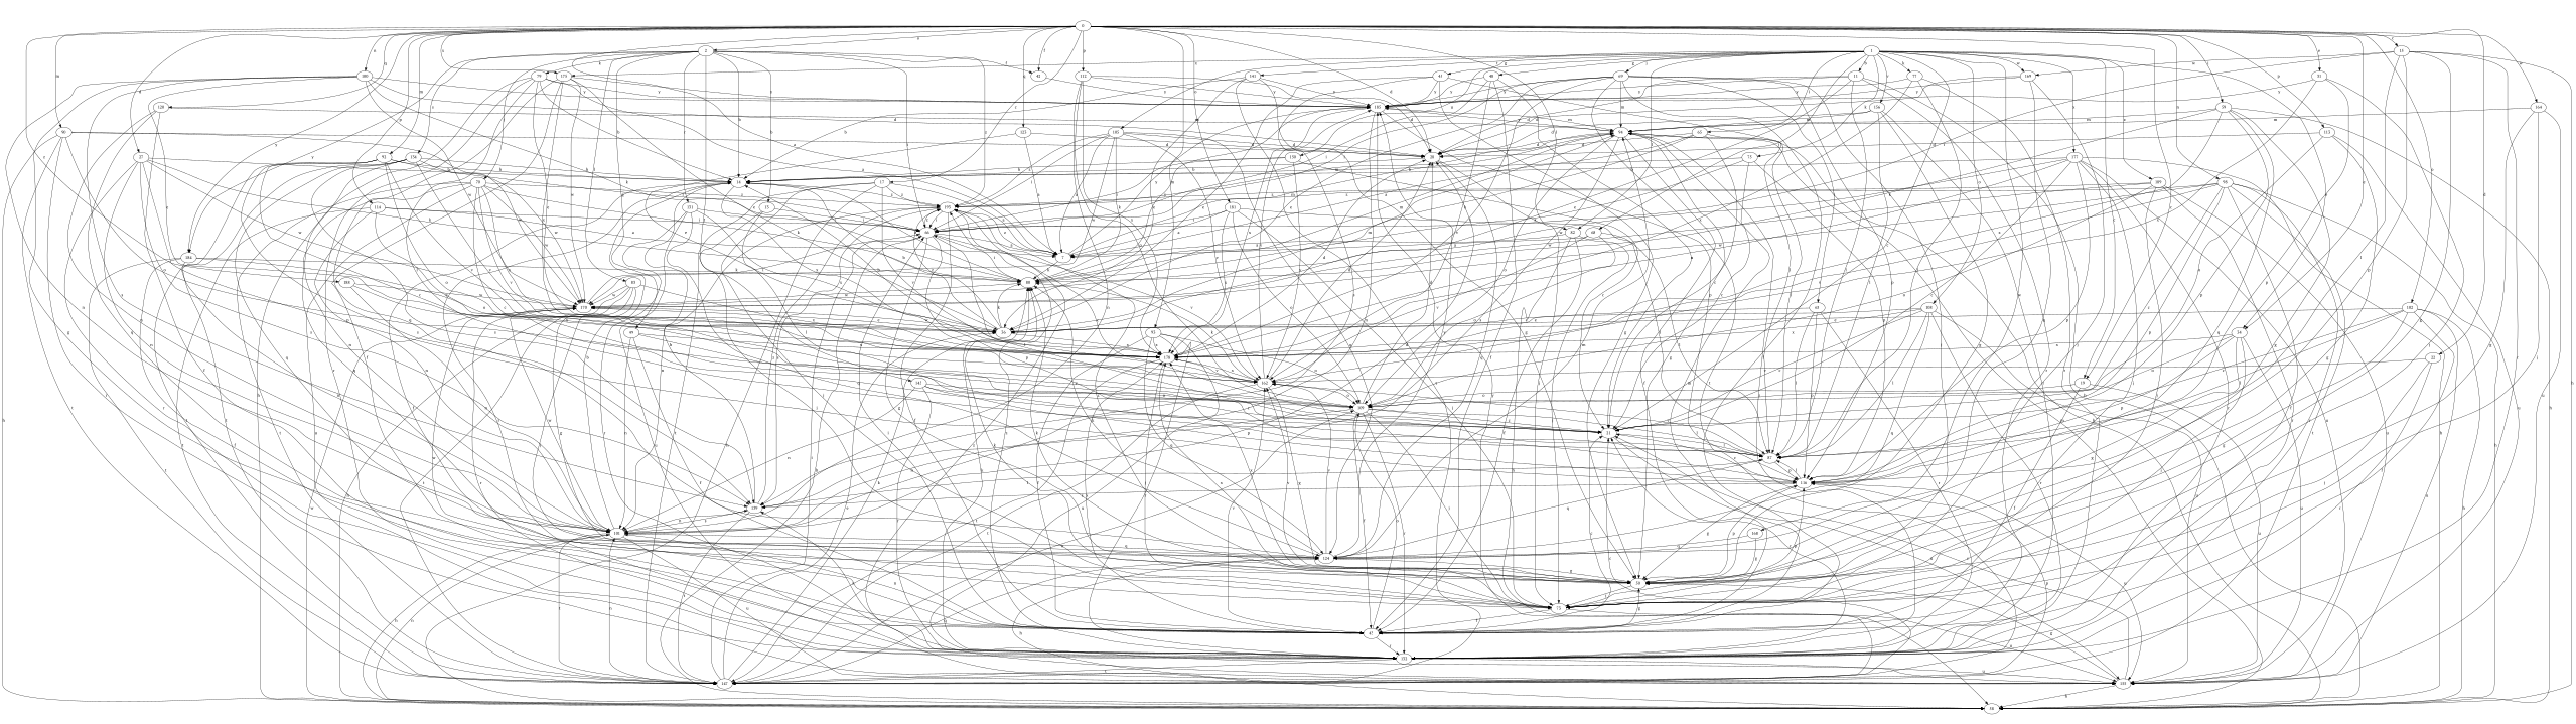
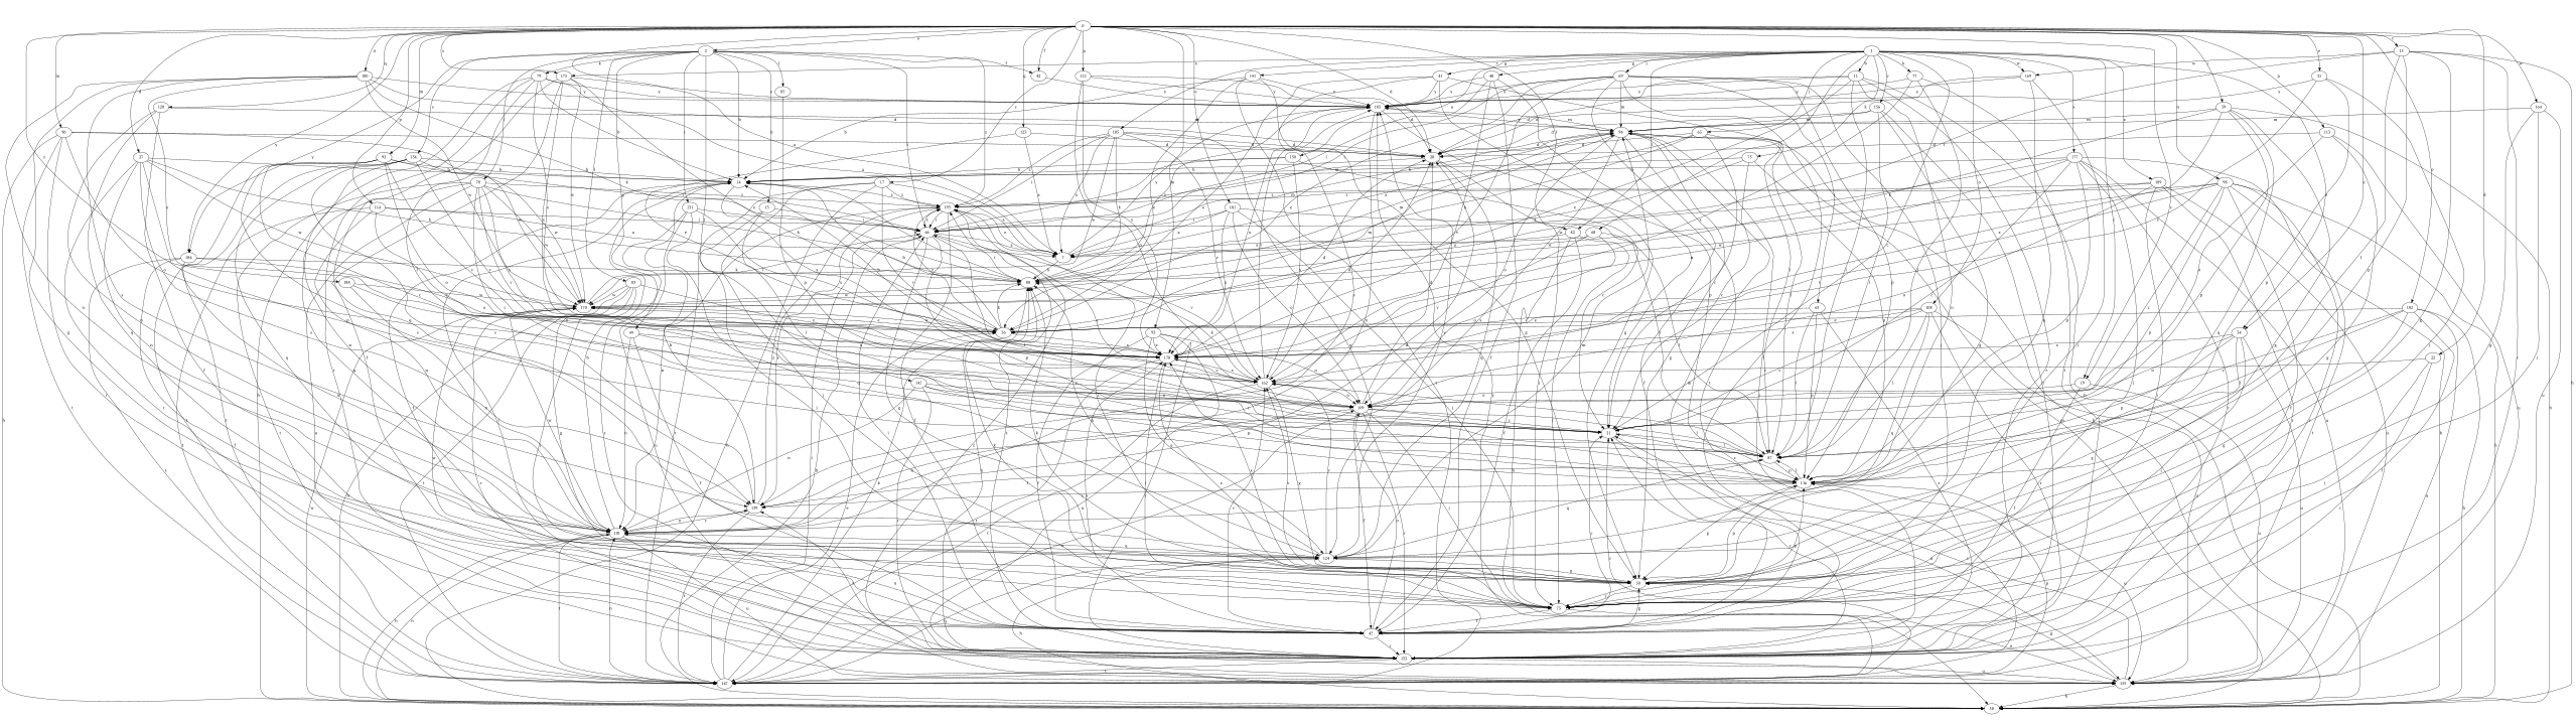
  strict digraph {
    fontname="PT Serif"
    node [fontname="PT Serif"]
    edge [fontname="PT Serif"]
    0
    2
    7
    15
    17
    19
    22
    27
    28
    31
    34
    42
    59
    82
    90
    92
    93
    98
    100
    102
    112
    113
    114
    120
    123
    164
    175
    181
    184
    188
    13
    14
    49
    66
    70
    79
    83
+   85
    131
    134
    145
    193
    80
    94
    185
    169
    58
    87
    132
    50
    116
    73
    147
    162
    43
    109
    155
    101
    139
    170
    124
    178
    21
    36
    1
    11
    45
    48
    65
    68
    69
    75
    77
    105
    108
    141
    150
    156
-   168
    177
    189
    63
    0 -> 2 [label=a]
    0 -> 7 [label=a]
    0 -> 15 [label=c]
    0 -> 17 [label=c]
    0 -> 19 [label=c]
    0 -> 22 [label=d]
    0 -> 27 [label=d]
    0 -> 28 [label=d]
    0 -> 31 [label=e]
    0 -> 34 [label=e]
    0 -> 42 [label=f]
    0 -> 59 [label=i]
    0 -> 82 [label=l]
    0 -> 90 [label=m]
    0 -> 92 [label=m]
    0 -> 93 [label=m]
    0 -> 98 [label=n]
    0 -> 100 [label=n]
    0 -> 102 [label=o]
    0 -> 112 [label=p]
    0 -> 113 [label=p]
    0 -> 114 [label=p]
    0 -> 120 [label=q]
    0 -> 123 [label=q]
    0 -> 164 [label=w]
    0 -> 175 [label=x]
    0 -> 181 [label=y]
    0 -> 184 [label=y]
    0 -> 188 [label=z]
    2 -> 42 [label=f]
    2 -> 184 [label=y]
    2 -> 13 [label=b]
    2 -> 14 [label=b]
    2 -> 49 [label=g]
    2 -> 66 [label=i]
    2 -> 70 [label=j]
    2 -> 79 [label=k]
    2 -> 83 [label=l]
+   2 -> 85 [label=l]
    2 -> 131 [label=r]
    2 -> 134 [label=s]
    2 -> 145 [label=t]
    2 -> 193 [label=z]
    7 -> 193 [label=z]
    7 -> 80 [label=k]
    7 -> 94 [label=m]
    7 -> 185 [label=y]
    15 -> 66 [label=i]
    15 -> 169 [label=w]
    15 -> 58 [label=h]
    15 -> 87 [label=l]
    15 -> 132 [label=r]
    15 -> 50 [label=g]
    15 -> 116 [label=p]
    17 -> 7 [label=a]
    17 -> 193 [label=z]
    17 -> 58 [label=h]
    17 -> 73 [label=j]
    17 -> 147 [label=t]
    17 -> 162 [label=v]
    19 -> 43 [label=f]
    19 -> 109 [label=o]
    19 -> 155 [label=u]
    22 -> 132 [label=r]
    22 -> 73 [label=j]
    22 -> 162 [label=v]
    27 -> 14 [label=b]
    27 -> 80 [label=k]
    27 -> 132 [label=r]
    27 -> 116 [label=p]
    27 -> 101 [label=n]
    27 -> 139 [label=s]
    27 -> 170 [label=w]
    28 -> 14 [label=b]
    28 -> 73 [label=j]
    28 -> 124 [label=q]
    31 -> 185 [label=y]
    31 -> 116 [label=p]
    31 -> 73 [label=j]
    31 -> 178 [label=x]
    34 -> 50 [label=g]
    34 -> 116 [label=p]
    34 -> 73 [label=j]
    34 -> 109 [label=o]
    34 -> 155 [label=u]
    34 -> 178 [label=x]
    42 -> 185 [label=y]
    59 -> 80 [label=k]
    59 -> 94 [label=m]
    59 -> 58 [label=h]
    59 -> 50 [label=g]
    59 -> 116 [label=p]
    59 -> 124 [label=q]
    59 -> 178 [label=x]
    82 -> 7 [label=a]
    82 -> 58 [label=h]
    82 -> 73 [label=j]
    82 -> 43 [label=f]
    90 -> 28 [label=d]
    90 -> 58 [label=h]
    90 -> 132 [label=r]
    90 -> 147 [label=t]
    90 -> 109 [label=o]
    90 -> 170 [label=w]
    92 -> 14 [label=b]
    92 -> 66 [label=i]
    92 -> 147 [label=t]
    92 -> 162 [label=v]
    92 -> 109 [label=o]
    92 -> 139 [label=s]
    92 -> 21 [label=c]
    93 -> 132 [label=r]
    93 -> 43 [label=f]
    93 -> 109 [label=o]
    93 -> 155 [label=u]
    93 -> 124 [label=q]
    93 -> 178 [label=x]
    98 -> 193 [label=z]
    98 -> 58 [label=h]
    98 -> 132 [label=r]
    98 -> 116 [label=p]
    98 -> 147 [label=t]
    98 -> 162 [label=v]
    98 -> 43 [label=f]
    98 -> 170 [label=w]
    98 -> 21 [label=c]
    100 -> 28 [label=d]
    100 -> 80 [label=k]
    100 -> 185 [label=y]
    100 -> 50 [label=g]
    100 -> 101 [label=n]
    100 -> 139 [label=s]
    100 -> 170 [label=w]
    100 -> 36 [label=e]
    102 -> 58 [label=h]
    102 -> 87 [label=l]
    102 -> 50 [label=g]
    102 -> 43 [label=f]
    102 -> 155 [label=u]
    102 -> 21 [label=c]
    102 -> 36 [label=e]
    112 -> 28 [label=d]
    112 -> 185 [label=y]
    112 -> 109 [label=o]
    112 -> 178 [label=x]
    113 -> 28 [label=d]
    113 -> 50 [label=g]
    113 -> 109 [label=o]
    113 -> 155 [label=u]
    114 -> 7 [label=a]
    114 -> 66 [label=i]
    114 -> 147 [label=t]
    114 -> 109 [label=o]
    114 -> 101 [label=n]
    120 -> 94 [label=m]
    120 -> 43 [label=f]
    120 -> 101 [label=n]
    120 -> 124 [label=q]
    123 -> 7 [label=a]
    123 -> 28 [label=d]
    123 -> 36 [label=e]
    164 -> 94 [label=m]
    164 -> 50 [label=g]
    164 -> 73 [label=j]
    164 -> 155 [label=u]
    175 -> 185 [label=y]
    175 -> 43 [label=f]
    175 -> 170 [label=w]
    175 -> 124 [label=q]
    175 -> 178 [label=x]
    175 -> 36 [label=e]
    181 -> 7 [label=a]
    181 -> 66 [label=i]
    181 -> 87 [label=l]
    181 -> 73 [label=j]
    181 -> 109 [label=o]
    181 -> 178 [label=x]
    184 -> 80 [label=k]
    184 -> 147 [label=t]
    184 -> 43 [label=f]
    184 -> 101 [label=n]
    184 -> 36 [label=e]
    188 -> 101 [label=n]
    188 -> 170 [label=w]
    188 -> 178 [label=x]
    13 -> 66 [label=i]
    13 -> 87 [label=l]
    13 -> 73 [label=j]
    14 -> 193 [label=z]
    14 -> 132 [label=r]
    14 -> 43 [label=f]
    14 -> 178 [label=x]
    49 -> 43 [label=f]
    49 -> 101 [label=n]
    49 -> 178 [label=x]
    49 -> 21 [label=c]
    66 -> 7 [label=a]
    66 -> 193 [label=z]
    66 -> 58 [label=h]
    66 -> 87 [label=l]
    66 -> 50 [label=g]
    66 -> 116 [label=p]
    66 -> 162 [label=v]
    70 -> 193 [label=z]
    70 -> 80 [label=k]
    70 -> 147 [label=t]
    70 -> 162 [label=v]
    70 -> 155 [label=u]
    70 -> 170 [label=w]
    70 -> 124 [label=q]
    70 -> 178 [label=x]
    70 -> 21 [label=c]
    79 -> 7 [label=a]
    79 -> 14 [label=b]
    79 -> 185 [label=y]
    79 -> 58 [label=h]
    79 -> 87 [label=l]
    79 -> 132 [label=r]
    79 -> 36 [label=e]
    83 -> 58 [label=h]
    83 -> 50 [label=g]
    83 -> 73 [label=j]
    83 -> 147 [label=t]
    83 -> 170 [label=w]
    83 -> 178 [label=x]
+   85 -> 116 [label=p]
    131 -> 66 [label=i]
    131 -> 132 [label=r]
    131 -> 155 [label=u]
    131 -> 124 [label=q]
    131 -> 178 [label=x]
    134 -> 14 [label=b]
    134 -> 147 [label=t]
    134 -> 162 [label=v]
    134 -> 101 [label=n]
    134 -> 139 [label=s]
    134 -> 170 [label=w]
    134 -> 124 [label=q]
    145 -> 132 [label=r]
    145 -> 116 [label=p]
    145 -> 109 [label=o]
    145 -> 101 [label=n]
    145 -> 21 [label=c]
    193 -> 66 [label=i]
    193 -> 94 [label=m]
    193 -> 43 [label=f]
    193 -> 101 [label=n]
    193 -> 139 [label=s]
    193 -> 21 [label=c]
    80 -> 14 [label=b]
    80 -> 66 [label=i]
    80 -> 94 [label=m]
    80 -> 185 [label=y]
    80 -> 170 [label=w]
    94 -> 28 [label=d]
    94 -> 185 [label=y]
    94 -> 58 [label=h]
    94 -> 132 [label=r]
    94 -> 50 [label=g]
    94 -> 43 [label=f]
    94 -> 109 [label=o]
    94 -> 139 [label=s]
    185 -> 94 [label=m]
    185 -> 116 [label=p]
    185 -> 101 [label=n]
    185 -> 178 [label=x]
    169 -> 28 [label=d]
    169 -> 185 [label=y]
    169 -> 73 [label=j]
    169 -> 124 [label=q]
    58 -> 94 [label=m]
    58 -> 101 [label=n]
    58 -> 170 [label=w]
    87 -> 116 [label=p]
    87 -> 162 [label=v]
    87 -> 124 [label=q]
    132 -> 193 [label=z]
    132 -> 80 [label=k]
    132 -> 147 [label=t]
    132 -> 155 [label=u]
    132 -> 139 [label=s]
    132 -> 21 [label=c]
    50 -> 193 [label=z]
    50 -> 80 [label=k]
    50 -> 116 [label=p]
    50 -> 73 [label=j]
    50 -> 162 [label=v]
    50 -> 178 [label=x]
    116 -> 87 [label=l]
    116 -> 50 [label=g]
    116 -> 155 [label=u]
    116 -> 139 [label=s]
    116 -> 21 [label=c]
    73 -> 80 [label=k]
    73 -> 116 [label=p]
    73 -> 43 [label=f]
    73 -> 155 [label=u]
    73 -> 170 [label=w]
    73 -> 178 [label=x]
    147 -> 66 [label=i]
    147 -> 80 [label=k]
    147 -> 185 [label=y]
    147 -> 116 [label=p]
    147 -> 109 [label=o]
    147 -> 101 [label=n]
    147 -> 124 [label=q]
    147 -> 21 [label=c]
    147 -> 36 [label=e]
    162 -> 28 [label=d]
    162 -> 80 [label=k]
    162 -> 185 [label=y]
    162 -> 50 [label=g]
    162 -> 147 [label=t]
    162 -> 109 [label=o]
    162 -> 178 [label=x]
    43 -> 66 [label=i]
    43 -> 94 [label=m]
    43 -> 132 [label=r]
    43 -> 50 [label=g]
    43 -> 162 [label=v]
    43 -> 109 [label=o]
    43 -> 101 [label=n]
    43 -> 178 [label=x]
    43 -> 21 [label=c]
    109 -> 28 [label=d]
    109 -> 87 [label=l]
    109 -> 132 [label=r]
    109 -> 73 [label=j]
    109 -> 43 [label=f]
    109 -> 101 [label=n]
    109 -> 21 [label=c]
    155 -> 193 [label=z]
    155 -> 58 [label=h]
    155 -> 50 [label=g]
    155 -> 21 [label=c]
    101 -> 28 [label=d]
    101 -> 14 [label=b]
    101 -> 58 [label=h]
    101 -> 147 [label=t]
    101 -> 155 [label=u]
    101 -> 139 [label=s]
    101 -> 170 [label=w]
    101 -> 124 [label=q]
    139 -> 14 [label=b]
    139 -> 193 [label=z]
    139 -> 87 [label=l]
    139 -> 147 [label=t]
    139 -> 101 [label=n]
    170 -> 66 [label=i]
    170 -> 132 [label=r]
    170 -> 36 [label=e]
    124 -> 80 [label=k]
    124 -> 94 [label=m]
    124 -> 185 [label=y]
    124 -> 58 [label=h]
    124 -> 50 [label=g]
    124 -> 162 [label=v]
    178 -> 28 [label=d]
    178 -> 14 [label=b]
    178 -> 73 [label=j]
    178 -> 147 [label=t]
    178 -> 162 [label=v]
    21 -> 87 [label=l]
    21 -> 155 [label=u]
    36 -> 14 [label=b]
    36 -> 193 [label=z]
    36 -> 80 [label=k]
    36 -> 94 [label=m]
    36 -> 170 [label=w]
    36 -> 178 [label=x]
    1 -> 19 [label=c]
    1 -> 34 [label=e]
    1 -> 82 [label=l]
    1 -> 175 [label=x]
    1 -> 169 [label=w]
    1 -> 21 [label=c]
    1 -> 11 [label=b]
    1 -> 45 [label=g]
    1 -> 48 [label=g]
    1 -> 65 [label=i]
    1 -> 68 [label=j]
    1 -> 69 [label=j]
    1 -> 75 [label=k]
    1 -> 77 [label=k]
    1 -> 105 [label=o]
    1 -> 108 [label=o]
    1 -> 141 [label=t]
    1 -> 150 [label=u]
    1 -> 156 [label=v]
-   1 -> 168 [label=w]
    1 -> 177 [label=x]
    1 -> 189 [label=z]
    11 -> 28 [label=d]
    11 -> 185 [label=y]
    11 -> 58 [label=h]
    11 -> 87 [label=l]
    11 -> 132 [label=r]
-   112 -> 101 [label=n]
+   11 -> 101 [label=n]
    11 -> 36 [label=e]
    45 -> 185 [label=y]
    45 -> 87 [label=l]
    45 -> 50 [label=g]
    45 -> 139 [label=s]
    45 -> 36 [label=e]
    48 -> 66 [label=i]
    48 -> 185 [label=y]
    48 -> 162 [label=v]
    48 -> 43 [label=f]
    48 -> 21 [label=c]
    65 -> 7 [label=a]
    65 -> 28 [label=d]
    65 -> 80 [label=k]
    65 -> 87 [label=l]
    65 -> 21 [label=c]
    68 -> 7 [label=a]
    68 -> 87 [label=l]
    68 -> 162 [label=v]
    68 -> 109 [label=o]
    69 -> 66 [label=i]
    69 -> 94 [label=m]
    69 -> 185 [label=y]
    69 -> 116 [label=p]
    69 -> 73 [label=j]
    69 -> 147 [label=t]
    69 -> 43 [label=f]
    69 -> 178 [label=x]
    69 -> 36 [label=e]
    69 -> 63 [label=i]
    75 -> 14 [label=b]
    75 -> 80 [label=k]
    75 -> 116 [label=p]
    75 -> 21 [label=c]
    77 -> 185 [label=y]
    77 -> 87 [label=l]
    77 -> 132 [label=r]
    77 -> 178 [label=x]
    105 -> 7 [label=a]
    105 -> 28 [label=d]
    105 -> 66 [label=i]
    105 -> 193 [label=z]
    105 -> 80 [label=k]
    105 -> 162 [label=v]
    105 -> 170 [label=w]
    105 -> 124 [label=q]
    108 -> 87 [label=l]
    108 -> 132 [label=r]
    108 -> 155 [label=u]
    108 -> 124 [label=q]
    108 -> 178 [label=x]
    108 -> 21 [label=c]
    108 -> 36 [label=e]
    141 -> 14 [label=b]
    141 -> 185 [label=y]
    141 -> 50 [label=g]
    141 -> 147 [label=t]
    141 -> 36 [label=e]
    150 -> 14 [label=b]
    150 -> 66 [label=i]
    150 -> 162 [label=v]
    150 -> 21 [label=c]
    156 -> 28 [label=d]
    156 -> 94 [label=m]
    156 -> 87 [label=l]
    156 -> 132 [label=r]
    156 -> 50 [label=g]
-   168 -> 50 [label=g]
-   168 -> 124 [label=q]
    177 -> 14 [label=b]
    177 -> 58 [label=h]
    177 -> 132 [label=r]
    177 -> 116 [label=p]
    177 -> 73 [label=j]
    177 -> 155 [label=u]
    177 -> 170 [label=w]
    177 -> 178 [label=x]
    177 -> 21 [label=c]
    189 -> 193 [label=z]
    189 -> 132 [label=r]
    189 -> 73 [label=j]
    189 -> 109 [label=o]
    189 -> 155 [label=u]
    189 -> 170 [label=w]
    63 -> 87 [label=l]
    63 -> 132 [label=r]
    63 -> 116 [label=p]
    63 -> 36 [label=e]
  }
